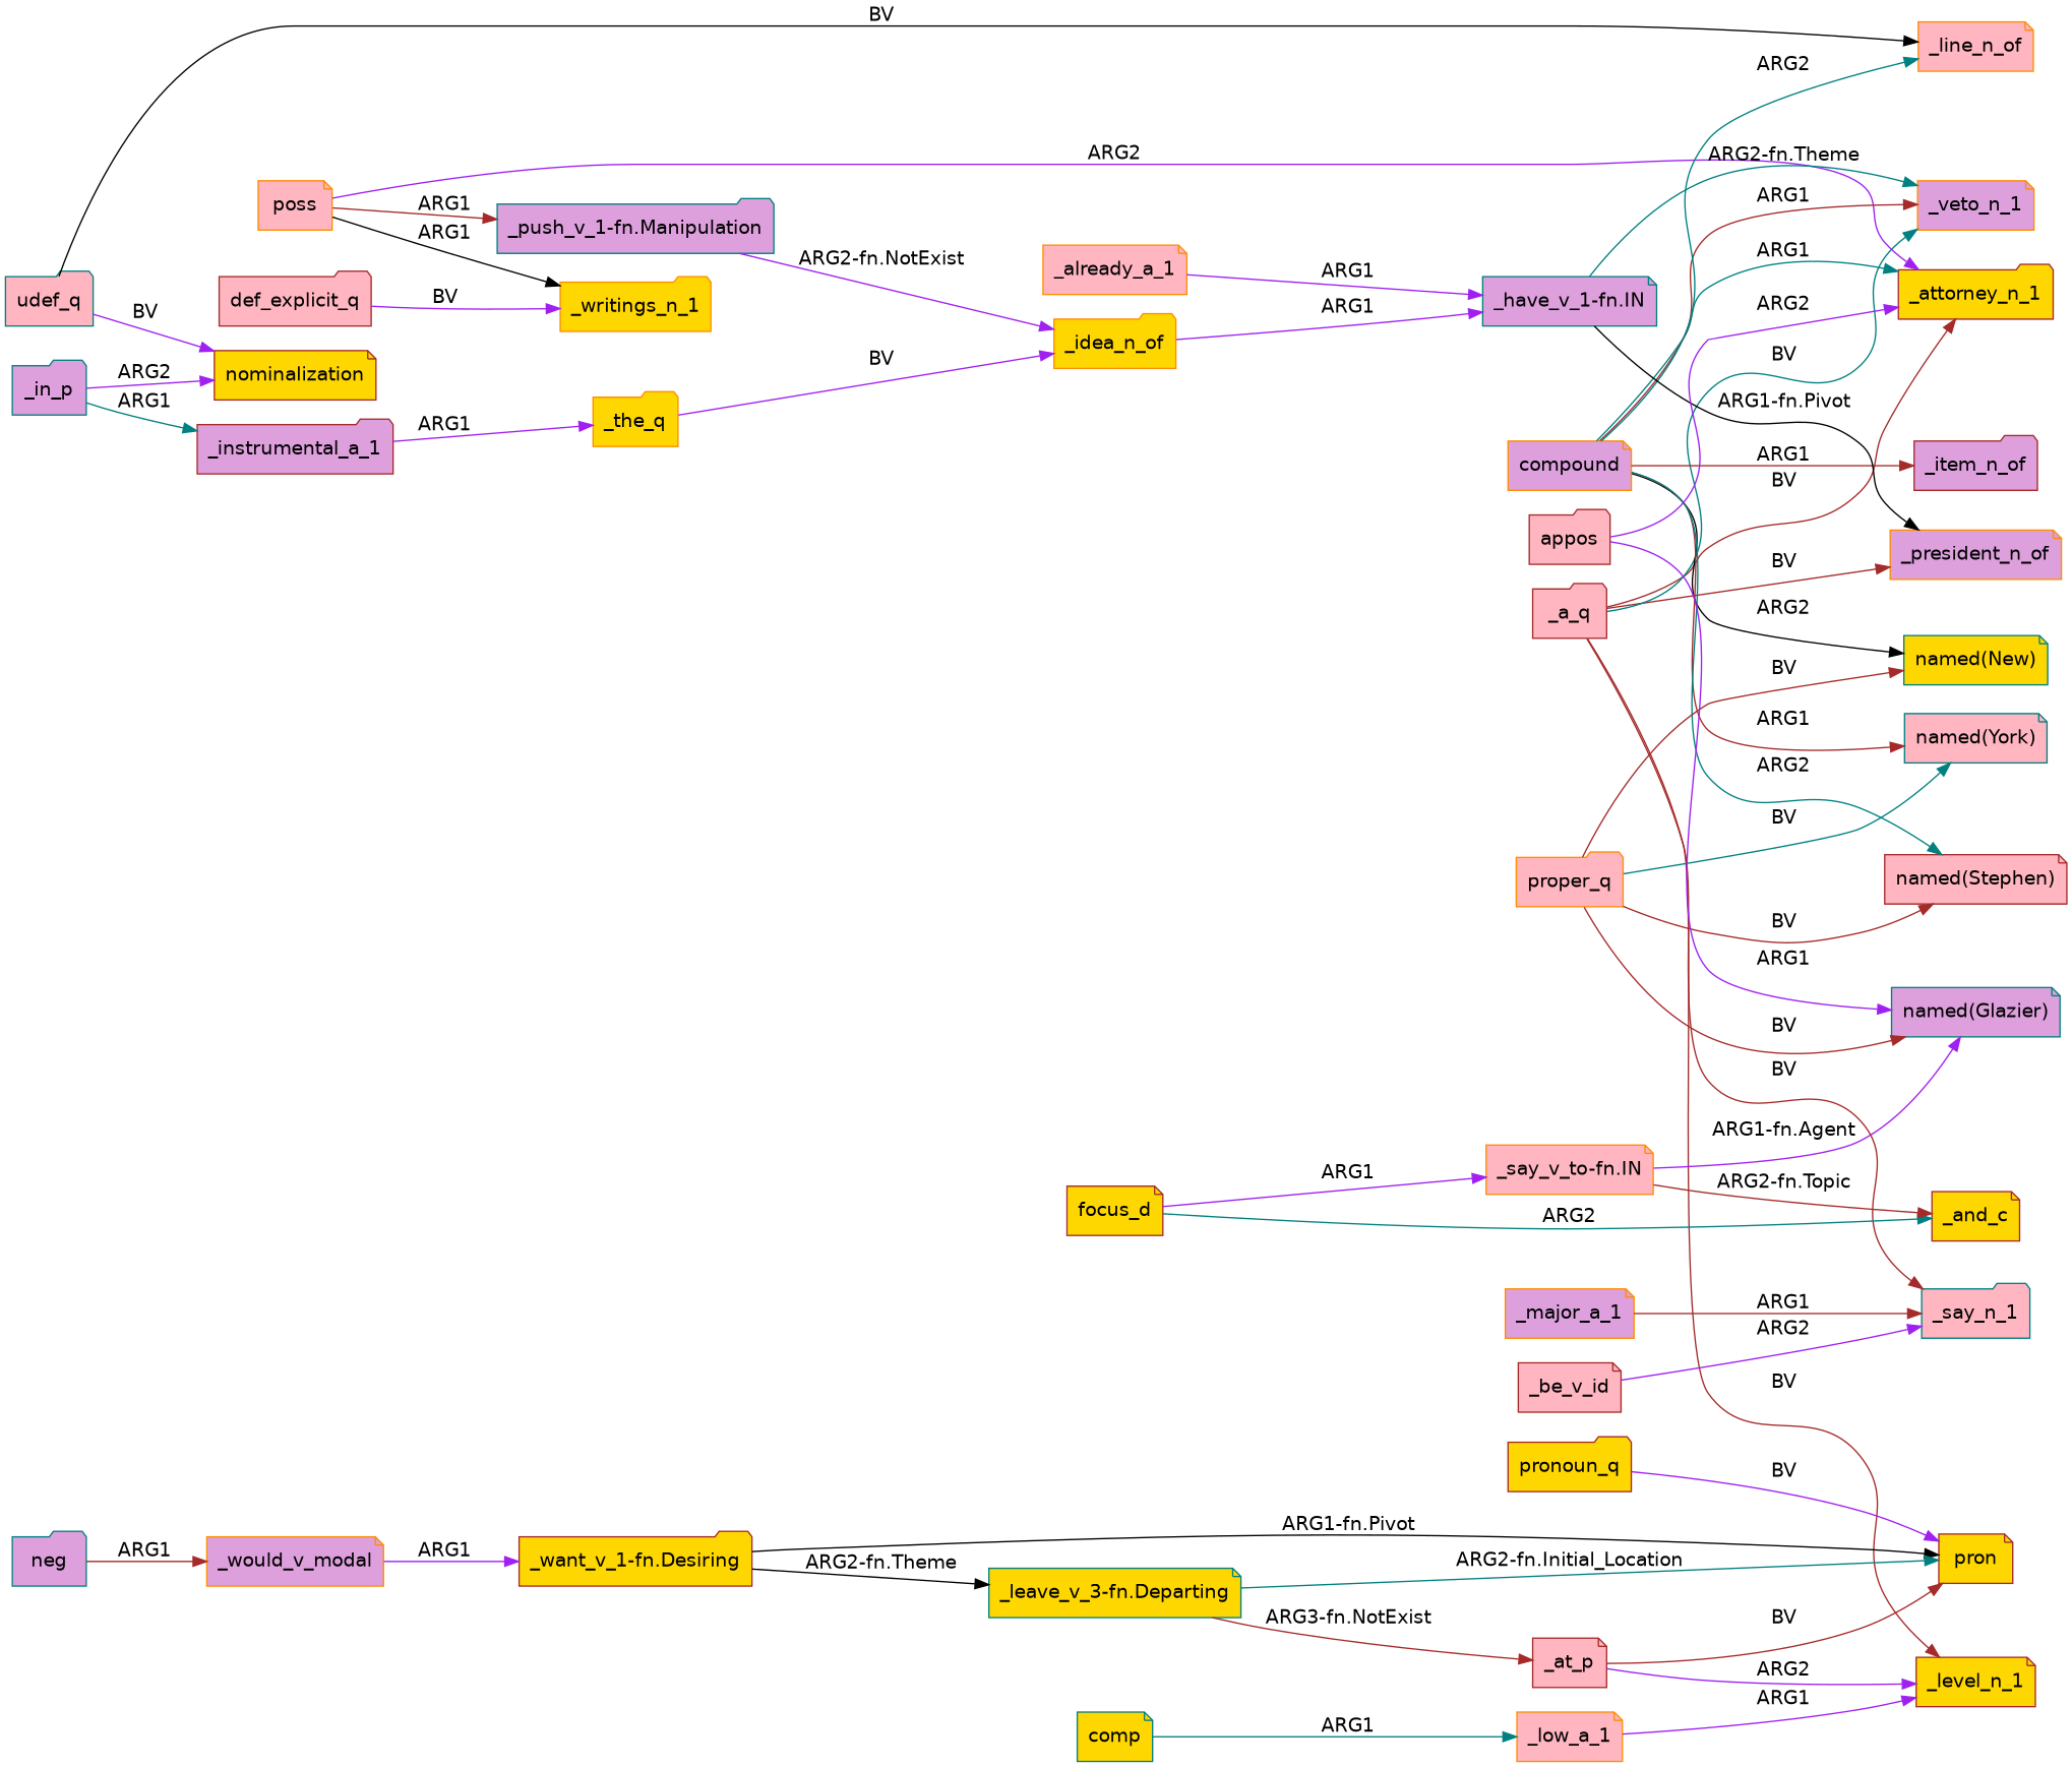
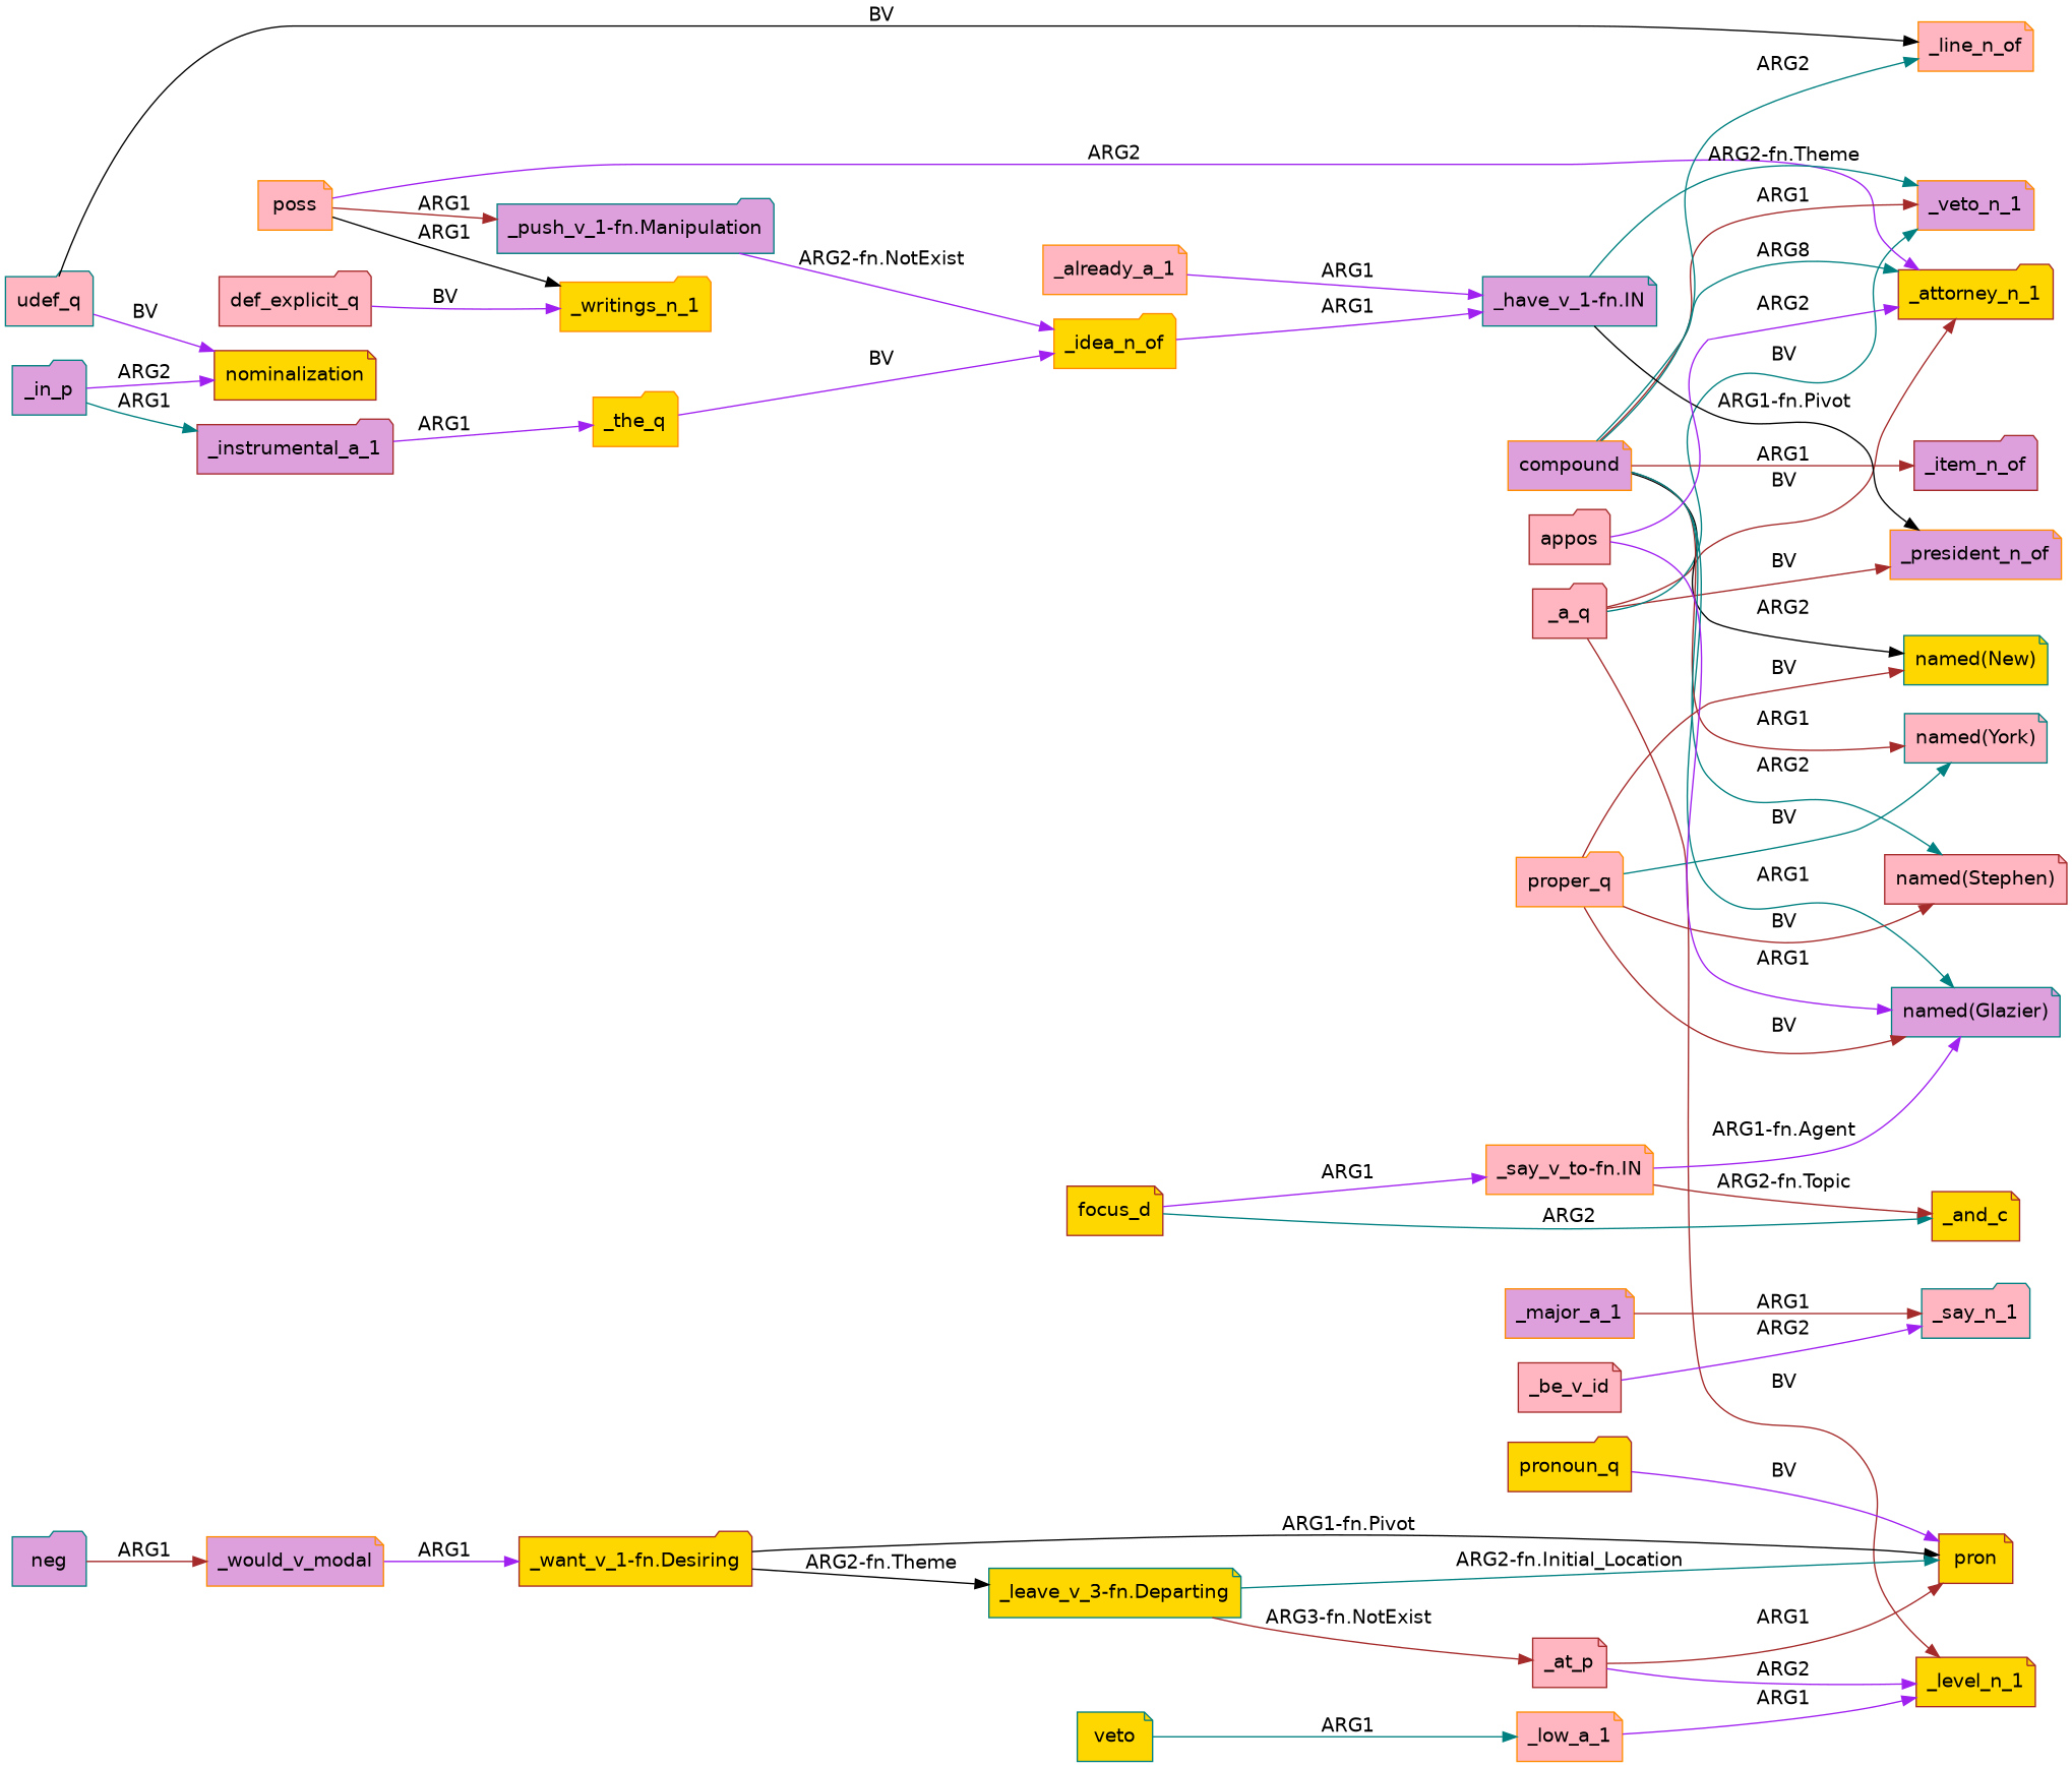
  digraph {
    fontname="DejaVu Sans"
    rankdir=LR
    node [color=brown fillcolor=lightpink fontname="DejaVu Sans" shape=note style=filled]
    edge [color=purple fontname="DejaVu Sans"]
    _a_q [shape=folder]
    _attorney_n_1 [fillcolor=gold shape=folder]
    n3 [color=teal label=_say_n_1 shape=folder]
    _president_n_of [color=darkorange fillcolor=plum]
    _veto_n_1 [color=darkorange fillcolor=plum]
    _level_n_1 [fillcolor=gold]
    poss [color=darkorange]
    _writings_n_1 [color=darkorange fillcolor=gold shape=folder]
    "_push_v_1-fn.Manipulation" [color=teal fillcolor=plum shape=folder]
    compound [color=darkorange fillcolor=plum]
    _line_n_of [color=darkorange]
    "named(New)" [color=teal fillcolor=gold]
    "named(Glazier)" [color=teal fillcolor=plum]
    _item_n_of [fillcolor=plum shape=folder]
    "named(York)" [color=teal]
    "named(Stephen)"
    neg [color=teal fillcolor=plum shape=folder]
    _would_v_modal [color=darkorange fillcolor=plum]
    "_want_v_1-fn.Desiring" [fillcolor=gold shape=folder]
    pron [fillcolor=gold]
    n21 [color=teal fillcolor=gold label="_leave_v_3-fn.Departing"]
    _major_a_1 [color=darkorange fillcolor=plum]
    "_have_v_1-fn.IN" [color=teal fillcolor=plum]
    _in_p [color=teal fillcolor=plum shape=folder]
    _instrumental_a_1 [fillcolor=plum shape=folder]
    nominalization [fillcolor=gold]
    _the_q [color=darkorange fillcolor=gold shape=folder]
    proper_q [color=darkorange shape=folder]
    appos [shape=folder]
    _at_p
    _be_v_id
    focus_d [fillcolor=gold]
    _and_c [fillcolor=gold]
    "_say_v_to-fn.IN" [color=darkorange]
    _already_a_1 [color=darkorange]
    pronoun_q [fillcolor=gold shape=folder]
    udef_q [color=teal shape=folder]
    _low_a_1 [color=darkorange]
    _idea_n_of [color=darkorange fillcolor=gold shape=folder]
    def_explicit_q [shape=folder]
-   comp [color=teal fillcolor=gold]
+   comp [color=teal fillcolor=gold label=veto]
    _a_q -> _attorney_n_1 [color=brown label=BV]
-   _a_q -> n3 [color=brown label=BV]
    _a_q -> _president_n_of [color=brown label=BV]
    _a_q -> _veto_n_1 [color=teal label=BV]
    _a_q -> _level_n_1 [color=brown label=BV]
    poss -> _attorney_n_1 [label=ARG2]
    poss -> _writings_n_1 [color=black label=ARG1]
    poss -> "_push_v_1-fn.Manipulation" [color=brown label=ARG1]
    "_push_v_1-fn.Manipulation" -> _idea_n_of [label="ARG2-fn.NotExist"]
-   compound -> _attorney_n_1 [color=teal label=ARG1]
+   compound -> _attorney_n_1 [color=teal label=ARG8]
    compound -> _veto_n_1 [color=brown label=ARG1]
    compound -> _line_n_of [color=teal label=ARG2]
    compound -> "named(New)" [color=black label=ARG2]
+   compound -> "named(Glazier)" [color=teal label=ARG1]
    compound -> _item_n_of [color=brown label=ARG1]
    compound -> "named(York)" [color=brown label=ARG1]
    compound -> "named(Stephen)" [color=teal label=ARG2]
    neg -> _would_v_modal [color=brown label=ARG1]
    _would_v_modal -> "_want_v_1-fn.Desiring" [label=ARG1]
    "_want_v_1-fn.Desiring" -> pron [color=black label="ARG1-fn.Pivot"]
    "_want_v_1-fn.Desiring" -> n21 [color=black label="ARG2-fn.Theme"]
    n21 -> pron [color=teal label="ARG2-fn.Initial_Location"]
    n21 -> _at_p [color=brown label="ARG3-fn.NotExist"]
    _major_a_1 -> n3 [color=brown label=ARG1]
    "_have_v_1-fn.IN" -> _president_n_of [color=black label="ARG1-fn.Pivot"]
    "_have_v_1-fn.IN" -> _veto_n_1 [color=teal label="ARG2-fn.Theme"]
    _in_p -> _instrumental_a_1 [color=teal label=ARG1]
    _in_p -> nominalization [label=ARG2]
    _instrumental_a_1 -> _the_q [label=ARG1]
    _the_q -> _idea_n_of [label=BV]
    proper_q -> "named(New)" [color=brown label=BV]
    proper_q -> "named(Glazier)" [color=brown label=BV]
    proper_q -> "named(York)" [color=teal label=BV]
    proper_q -> "named(Stephen)" [color=brown label=BV]
    appos -> _attorney_n_1 [label=ARG2]
    appos -> "named(Glazier)" [label=ARG1]
    _at_p -> _level_n_1 [label=ARG2]
-   _at_p -> pron [color=brown label=BV]
+   _at_p -> pron [color=brown label=ARG1]
    _be_v_id -> n3 [label=ARG2]
    focus_d -> _and_c [color=teal label=ARG2]
    focus_d -> "_say_v_to-fn.IN" [label=ARG1]
    "_say_v_to-fn.IN" -> "named(Glazier)" [label="ARG1-fn.Agent"]
    "_say_v_to-fn.IN" -> _and_c [color=brown label="ARG2-fn.Topic"]
    _already_a_1 -> "_have_v_1-fn.IN" [label=ARG1]
    pronoun_q -> pron [label=BV]
    udef_q -> _line_n_of [color=black label=BV]
    udef_q -> nominalization [label=BV]
    _low_a_1 -> _level_n_1 [label=ARG1]
    _idea_n_of -> "_have_v_1-fn.IN" [label=ARG1]
    def_explicit_q -> _writings_n_1 [label=BV]
    comp -> _low_a_1 [color=teal label=ARG1]
  }
